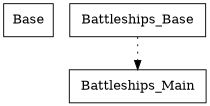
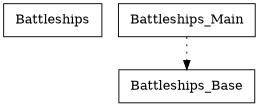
  digraph {
    node [shape=box]
-   n1 [label=Base]
+   n1 [label=" Battleships "]
    n2 [label=" Battleships_Base "]
    n3 [label=" Battleships_Main "]
-   n2 -> n3 [style=dotted]
+   n3 -> n2 [style=dotted]
  }
